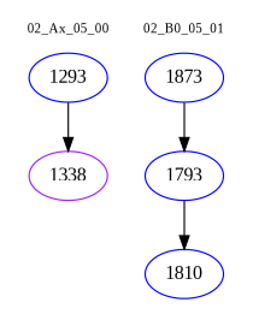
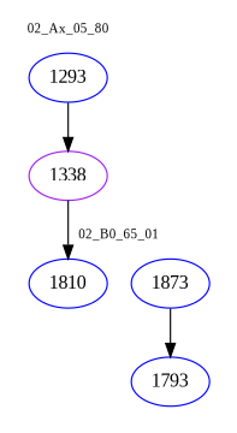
  digraph {
    fontname="Liberation Serif"
    node [color=blue fontname="Liberation Serif"]
    edge [color=black fontname="Liberation Serif"]
    n1 [label=1293]
    n2 [color=purple label=1338]
    n3 [label=1873]
    n4 [label=1793]
    n5 [label=1810]
    subgraph cluster_1 {
      color=white
      fontsize=10
-     label="02_Ax_05_00"
+     label="02_Ax_05_80"
      n1
      n2
    }
    subgraph cluster_2 {
      color=white
      fontsize=10
-     label="02_B0_05_01"
+     label="02_B0_65_01"
      n3
      n4
      n5
    }
    n1 -> n2
    n3 -> n4
-   n4 -> n5
+   n2 -> n5
  }
